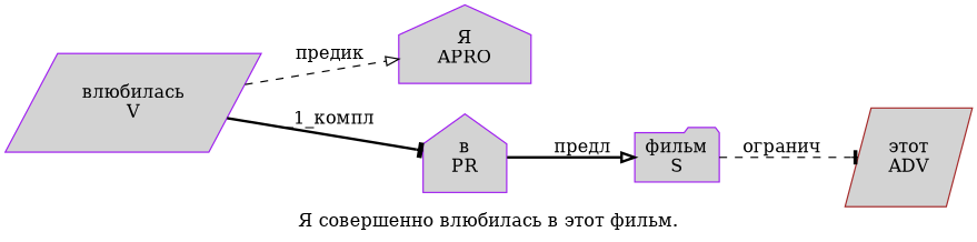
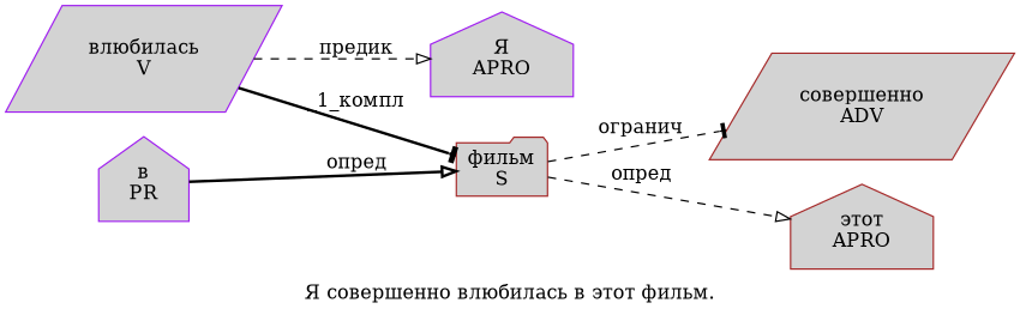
  digraph {
    label="Я совершенно влюбилась в этот фильм."
    rankdir=LR
    node [color=purple fillcolor=lightgray penwidth=1 shape=house style=filled]
    edge [arrowhead=onormal style=dashed]
    n1 [label="Я\nAPRO"]
-   n2 [color=brown label="этот\nADV" shape=parallelogram]
+   n2 [color=brown label="совершенно\nADV" shape=parallelogram]
    n3 [label="влюбилась\nV" shape=parallelogram]
    n4 [label="в\nPR"]
-   n5 [label="фильм\nS" shape=folder]
+   n5 [color=brown label="фильм\nS" shape=folder]
+   n6 [color=brown label="этот\nAPRO"]
    n3 -> n1 [label="предик"]
-   n3 -> n4 [arrowhead=tee label="_1_компл" style=bold]
-   n4 -> n5 [label="предл" style=bold]
+   n3 -> n5 [arrowhead=tee label="_1_компл" style=bold]
+   n4 -> n5 [label="опред" style=bold]
    n5 -> n2 [arrowhead=tee label="огранич"]
+   n5 -> n6 [label="опред"]
  }
